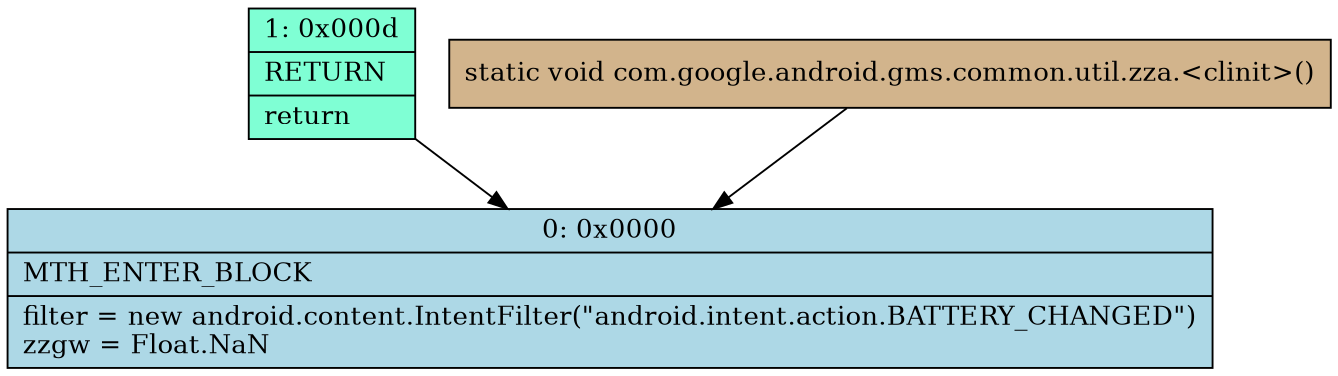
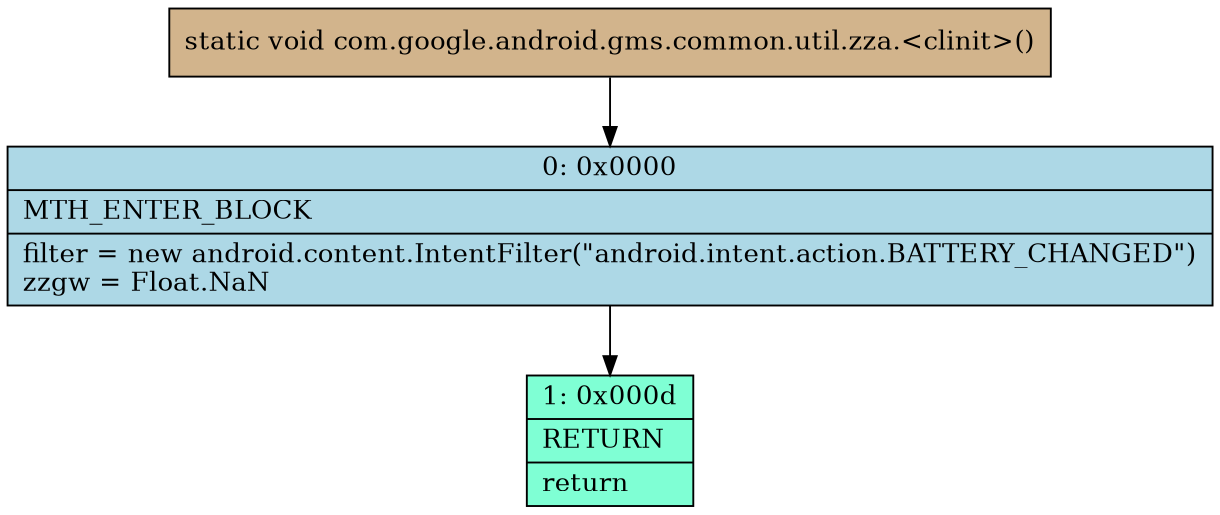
  digraph {
    node [shape=record style=filled]
    n1 [label="{0\:\ 0x0000|MTH_ENTER_BLOCK\l|filter = new android.content.IntentFilter(\"android.intent.action.BATTERY_CHANGED\")\lzzgw = Float.NaN\l}" fillcolor=lightblue]
    n2 [label="{1\:\ 0x000d|RETURN\l|return\l}" fillcolor=aquamarine]
    n3 [label="{static void com.google.android.gms.common.util.zza.\<clinit\>() }" fillcolor=tan]
-   n2 -> n1
+   n1 -> n2
    n3 -> n1
  }
